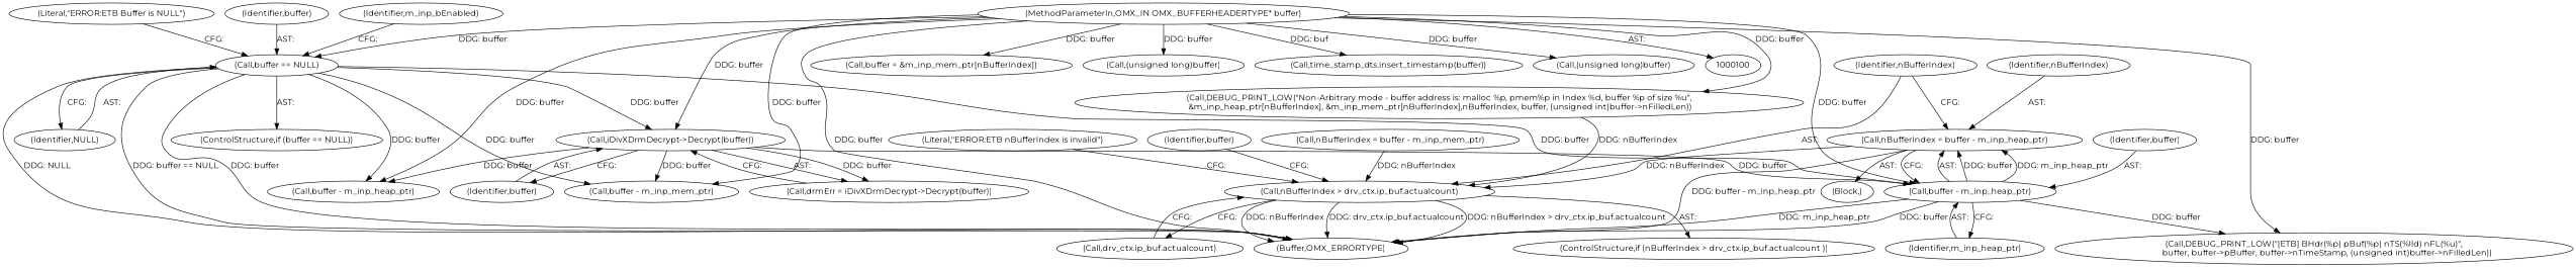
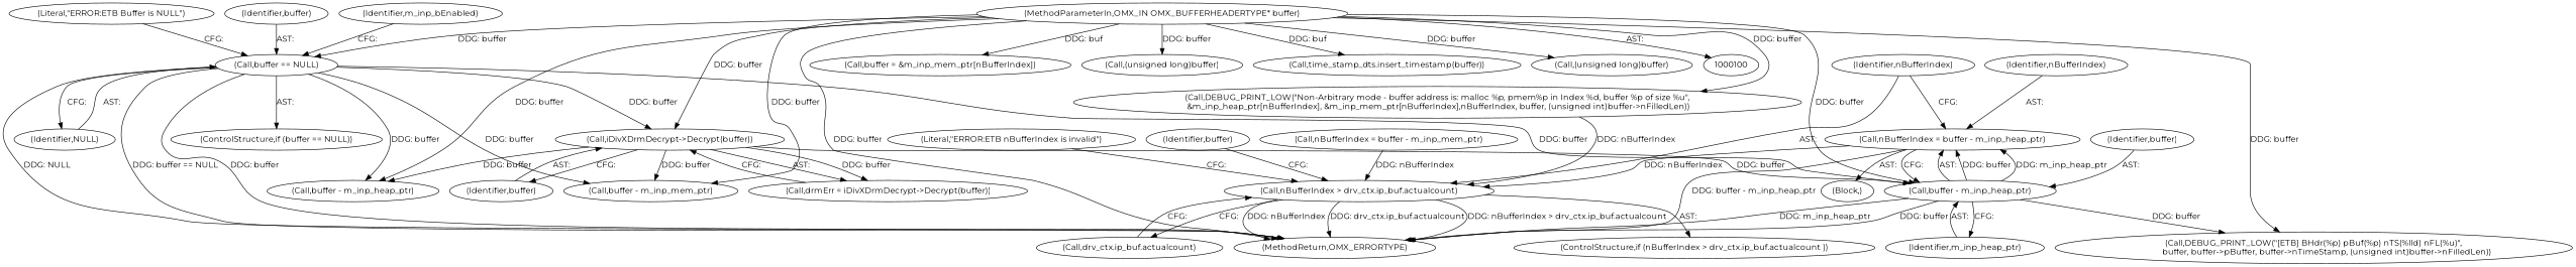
  digraph {
    fontname=Montserrat
    node [fontname=Montserrat]
    edge [fontname=Montserrat]
    n1 [label="(Call,nBufferIndex = buffer - m_inp_heap_ptr)"]
    n2 [label="(Call,buffer - m_inp_heap_ptr)"]
    n3 [label="(Call,nBufferIndex > drv_ctx.ip_buf.actualcount)"]
    n4 [label="(Block,)"]
-   n5 [label="(Buffer,OMX_ERRORTYPE)"]
+   n5 [label="(MethodReturn,OMX_ERRORTYPE)"]
    n6 [label="(Call,DEBUG_PRINT_LOW(\"[ETB] BHdr(%p) pBuf(%p) nTS(%lld) nFL(%u)\",\n            buffer, buffer->pBuffer, buffer->nTimeStamp, (unsigned int)buffer->nFilledLen))"]
    n7 [label="(Identifier,m_inp_heap_ptr)"]
    n8 [label="(ControlStructure,if (nBufferIndex > drv_ctx.ip_buf.actualcount ))"]
    n9 [label="(Call,drv_ctx.ip_buf.actualcount)"]
    n10 [label="(Call,buffer == NULL)"]
    n11 [label="(Call,iDivXDrmDecrypt->Decrypt(buffer))"]
    n12 [label="(Identifier,NULL)"]
    n13 [label="(Call,buffer - m_inp_heap_ptr)"]
    n14 [label="(ControlStructure,if (buffer == NULL))"]
    n15 [label="(Call,buffer - m_inp_mem_ptr)"]
    n16 [label="(Call,drmErr = iDivXDrmDecrypt->Decrypt(buffer))"]
    n17 [label="(Identifier,buffer)"]
    n18 [label="(MethodParameterIn,OMX_IN OMX_BUFFERHEADERTYPE* buffer)"]
    n19 [label="(Call,buffer = &m_inp_mem_ptr[nBufferIndex])"]
    n20 [label="(Call,(unsigned long)buffer)"]
    n21 [label="(Call,DEBUG_PRINT_LOW(\"Non-Arbitrary mode - buffer address is: malloc %p, pmem%p in Index %d, buffer %p of size %u\",\n &m_inp_heap_ptr[nBufferIndex], &m_inp_mem_ptr[nBufferIndex],nBufferIndex, buffer, (unsigned int)buffer->nFilledLen))"]
    n22 [label="(Call,time_stamp_dts.insert_timestamp(buffer))"]
    n23 [label="(Call,(unsigned long)buffer)"]
    1000100
    n25 [label="(Identifier,nBufferIndex)"]
    n26 [label="(Literal,\"ERROR:ETB Buffer is NULL\")"]
    n27 [label="(Identifier,nBufferIndex)"]
    n28 [label="(Literal,\"ERROR:ETB nBufferIndex is invalid\")"]
    n29 [label="(Identifier,buffer)"]
    n30 [label="(Identifier,buffer)"]
    n31 [label="(Identifier,buffer)"]
    n32 [label="(Call,nBufferIndex = buffer - m_inp_mem_ptr)"]
    n33 [label="(Identifier,m_inp_bEnabled)"]
    n1 -> n2 [label="CFG: "]
    n1 -> n3 [label="DDG: nBufferIndex"]
    n1 -> n4 [label="AST: "]
    n1 -> n5 [label="DDG: buffer - m_inp_heap_ptr"]
    n2 -> n1 [label="AST: "]
    n2 -> n1 [label="DDG: buffer"]
    n2 -> n1 [label="DDG: m_inp_heap_ptr"]
    n2 -> n5 [label="DDG: m_inp_heap_ptr"]
    n2 -> n5 [label="DDG: buffer"]
    n2 -> n6 [label="DDG: buffer"]
    n2 -> n7 [label="CFG: "]
    n3 -> n5 [label="DDG: drv_ctx.ip_buf.actualcount"]
    n3 -> n5 [label="DDG: nBufferIndex > drv_ctx.ip_buf.actualcount"]
    n3 -> n5 [label="DDG: nBufferIndex"]
    n3 -> n8 [label="AST: "]
    n3 -> n9 [label="CFG: "]
    n7 -> n2 [label="AST: "]
    n9 -> n3 [label="CFG: "]
    n10 -> n2 [label="DDG: buffer"]
    n10 -> n5 [label="DDG: buffer == NULL"]
    n10 -> n5 [label="DDG: buffer"]
    n10 -> n5 [label="DDG: NULL"]
    n10 -> n11 [label="DDG: buffer"]
    n10 -> n12 [label="CFG: "]
    n10 -> n13 [label="DDG: buffer"]
    n10 -> n14 [label="AST: "]
    n10 -> n15 [label="DDG: buffer"]
    n11 -> n2 [label="DDG: buffer"]
    n11 -> n13 [label="DDG: buffer"]
    n11 -> n15 [label="DDG: buffer"]
    n11 -> n16 [label="AST: "]
    n11 -> n16 [label="DDG: buffer"]
    n11 -> n17 [label="CFG: "]
    n12 -> n10 [label="AST: "]
    n16 -> n11 [label="CFG: "]
    n17 -> n11 [label="AST: "]
    n18 -> n2 [label="DDG: buffer"]
    n18 -> n5 [label="DDG: buffer"]
    n18 -> n6 [label="DDG: buffer"]
    n18 -> n10 [label="DDG: buffer"]
    n18 -> n11 [label="DDG: buffer"]
    n18 -> n13 [label="DDG: buffer"]
    n18 -> n15 [label="DDG: buffer"]
-   n18 -> n19 [label="DDG: buffer"]
+   n18 -> n19 [label="DDG: buf"]
    n18 -> n20 [label="DDG: buffer"]
    n18 -> n21 [label="DDG: buffer"]
    n18 -> n22 [label="DDG: buf"]
    n18 -> n23 [label="DDG: buffer"]
    n18 -> 1000100 [label="AST: "]
    n21 -> n3 [label="DDG: nBufferIndex"]
    n25 -> n1 [label="CFG: "]
    n25 -> n3 [label="AST: "]
    n26 -> n10 [label="CFG: "]
    n27 -> n1 [label="AST: "]
    n28 -> n3 [label="CFG: "]
    n29 -> n10 [label="AST: "]
    n30 -> n2 [label="AST: "]
    n31 -> n3 [label="CFG: "]
    n32 -> n3 [label="DDG: nBufferIndex"]
    n33 -> n10 [label="CFG: "]
  }
